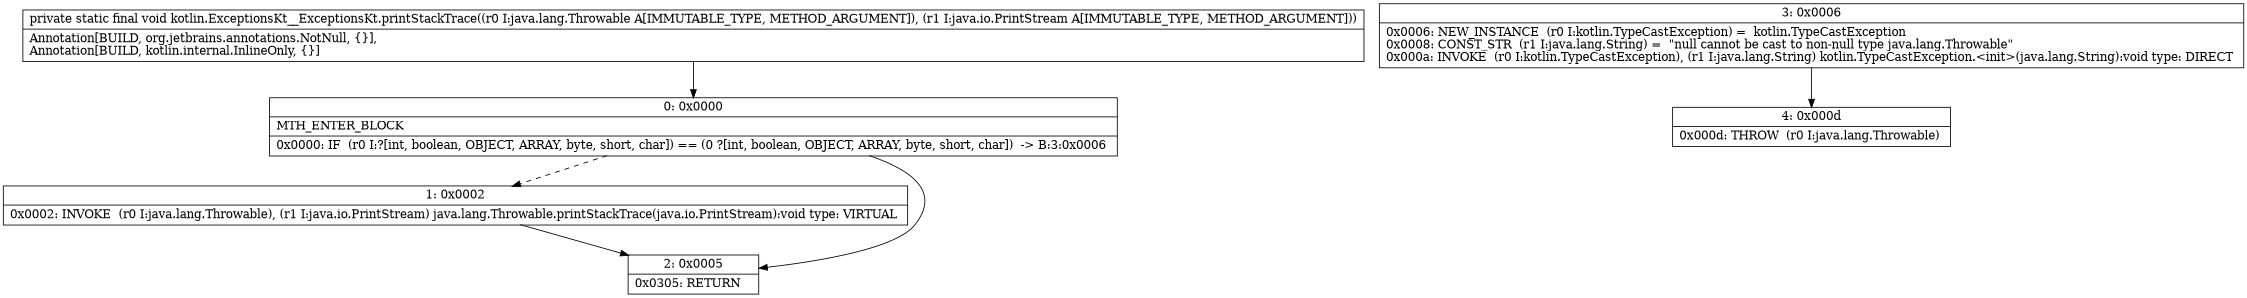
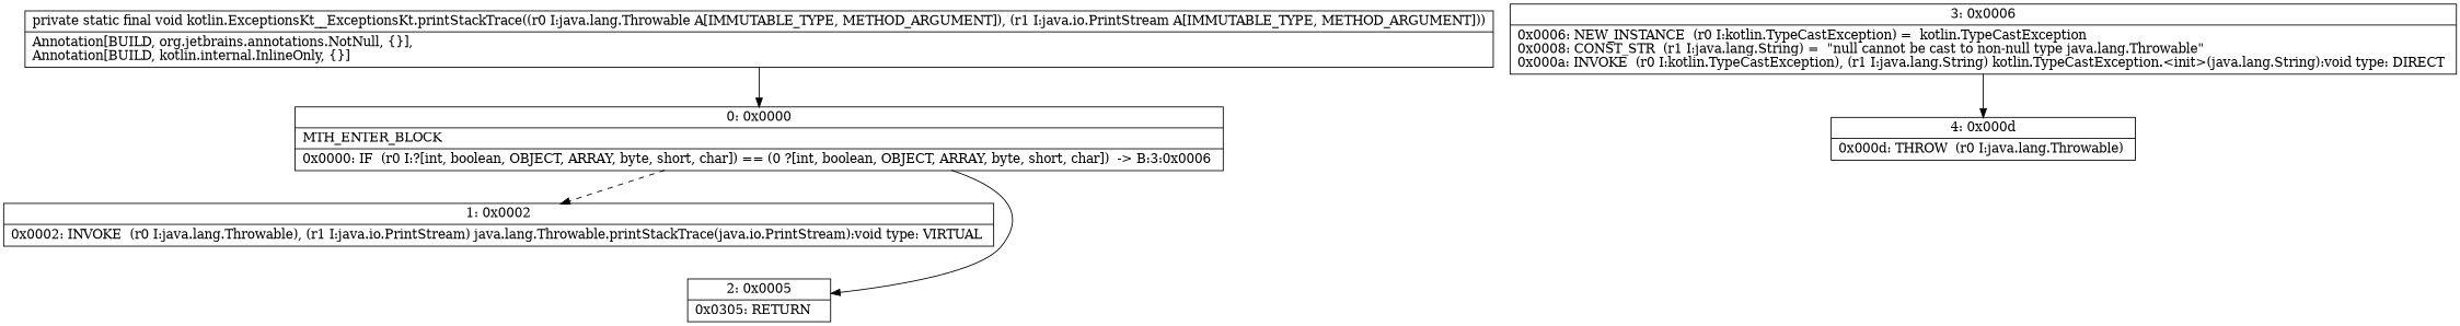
  digraph {
    node [shape=record]
    n1 [label="{0\:\ 0x0000|MTH_ENTER_BLOCK\l|0x0000: IF  (r0 I:?[int, boolean, OBJECT, ARRAY, byte, short, char]) == (0 ?[int, boolean, OBJECT, ARRAY, byte, short, char])  \-\> B:3:0x0006 \l}"]
    n2 [label="{1\:\ 0x0002|0x0002: INVOKE  (r0 I:java.lang.Throwable), (r1 I:java.io.PrintStream) java.lang.Throwable.printStackTrace(java.io.PrintStream):void type: VIRTUAL \l}"]
    n3 [label="{2\:\ 0x0005|0x0305: RETURN   \l}"]
    n4 [label="{3\:\ 0x0006|0x0006: NEW_INSTANCE  (r0 I:kotlin.TypeCastException) =  kotlin.TypeCastException \l0x0008: CONST_STR  (r1 I:java.lang.String) =  \"null cannot be cast to non\-null type java.lang.Throwable\" \l0x000a: INVOKE  (r0 I:kotlin.TypeCastException), (r1 I:java.lang.String) kotlin.TypeCastException.\<init\>(java.lang.String):void type: DIRECT \l}"]
    n5 [label="{4\:\ 0x000d|0x000d: THROW  (r0 I:java.lang.Throwable) \l}"]
    n6 [label="{private static final void kotlin.ExceptionsKt__ExceptionsKt.printStackTrace((r0 I:java.lang.Throwable A[IMMUTABLE_TYPE, METHOD_ARGUMENT]), (r1 I:java.io.PrintStream A[IMMUTABLE_TYPE, METHOD_ARGUMENT]))  | Annotation[BUILD, org.jetbrains.annotations.NotNull, \{\}], \lAnnotation[BUILD, kotlin.internal.InlineOnly, \{\}]\l}"]
    n1 -> n2 [style=dashed]
    n1 -> n3
-   n2 -> n3
    n4 -> n5
    n6 -> n1
  }
